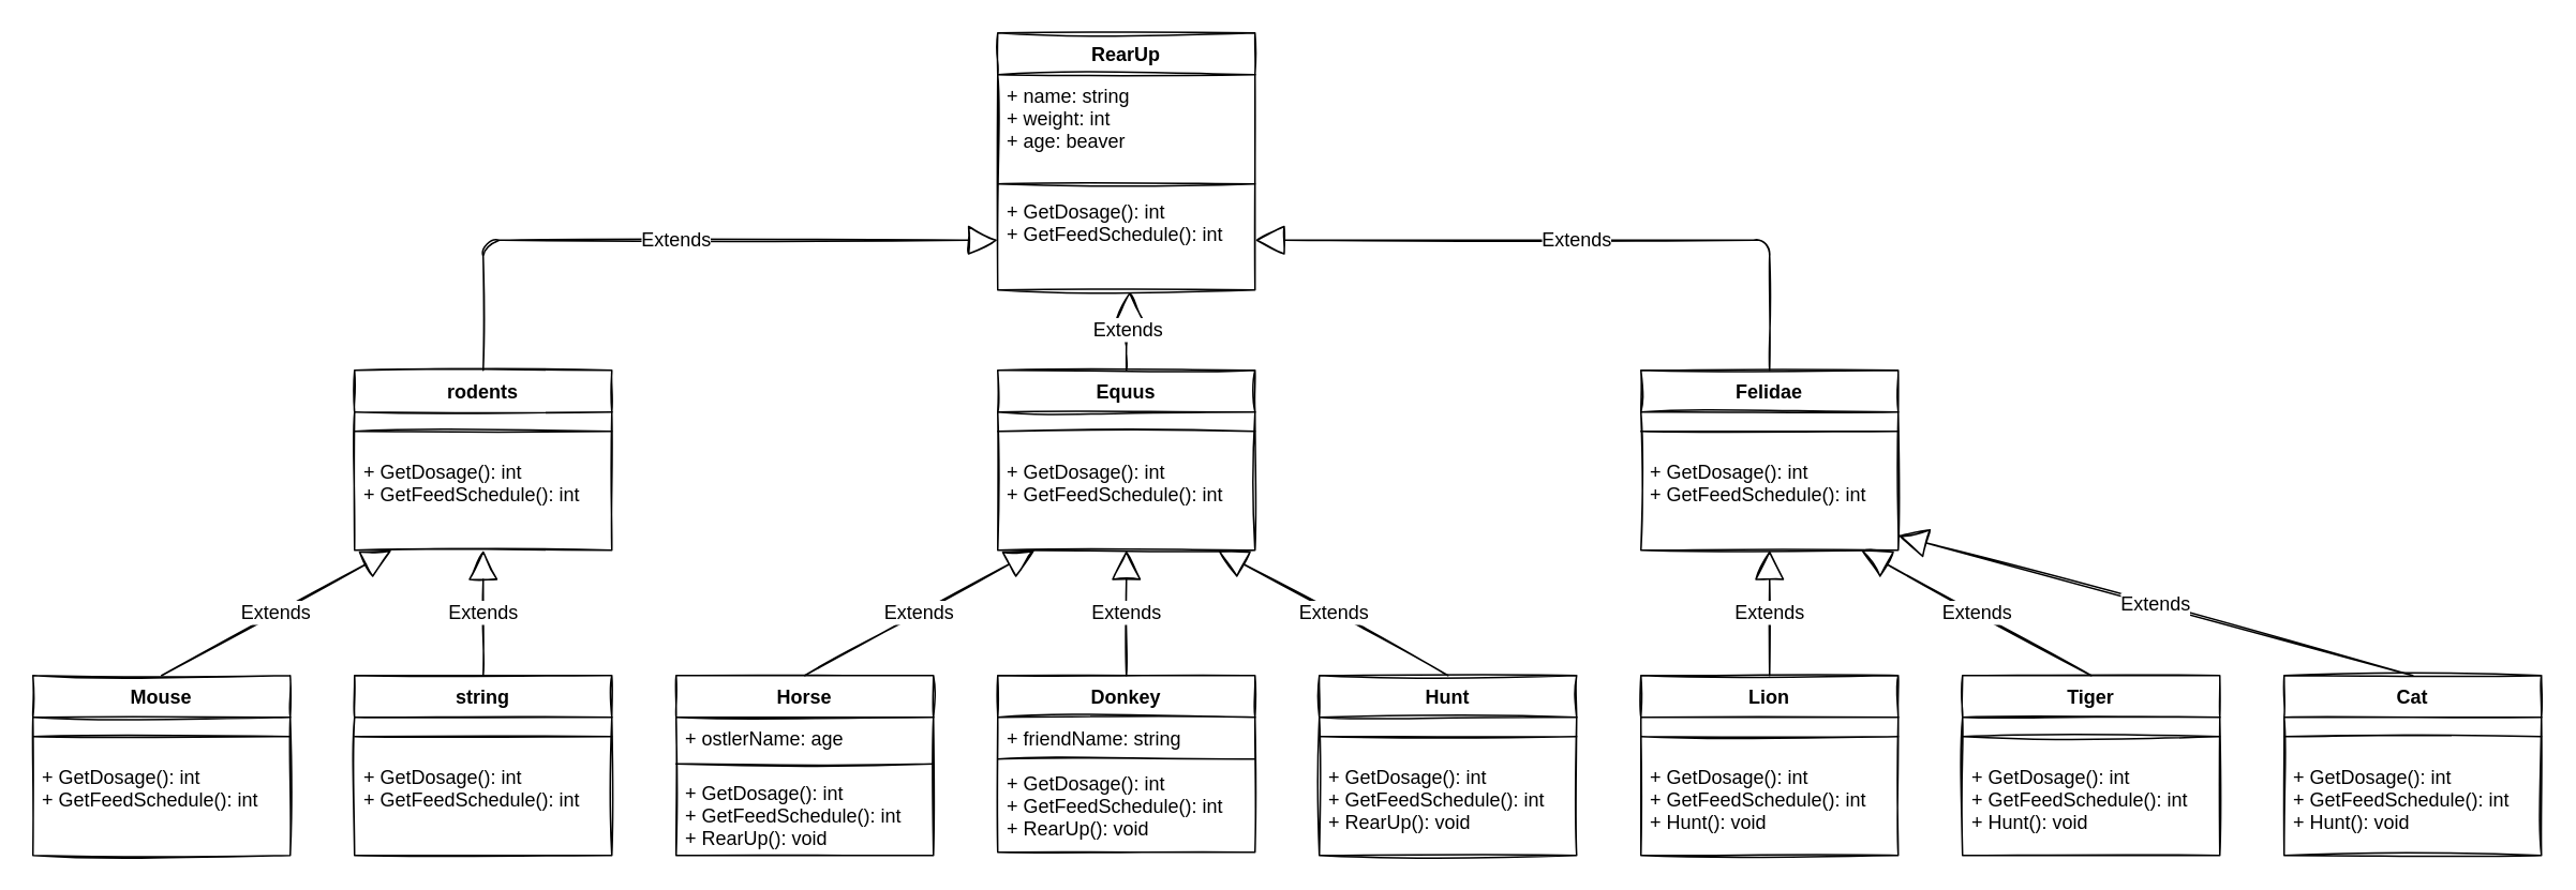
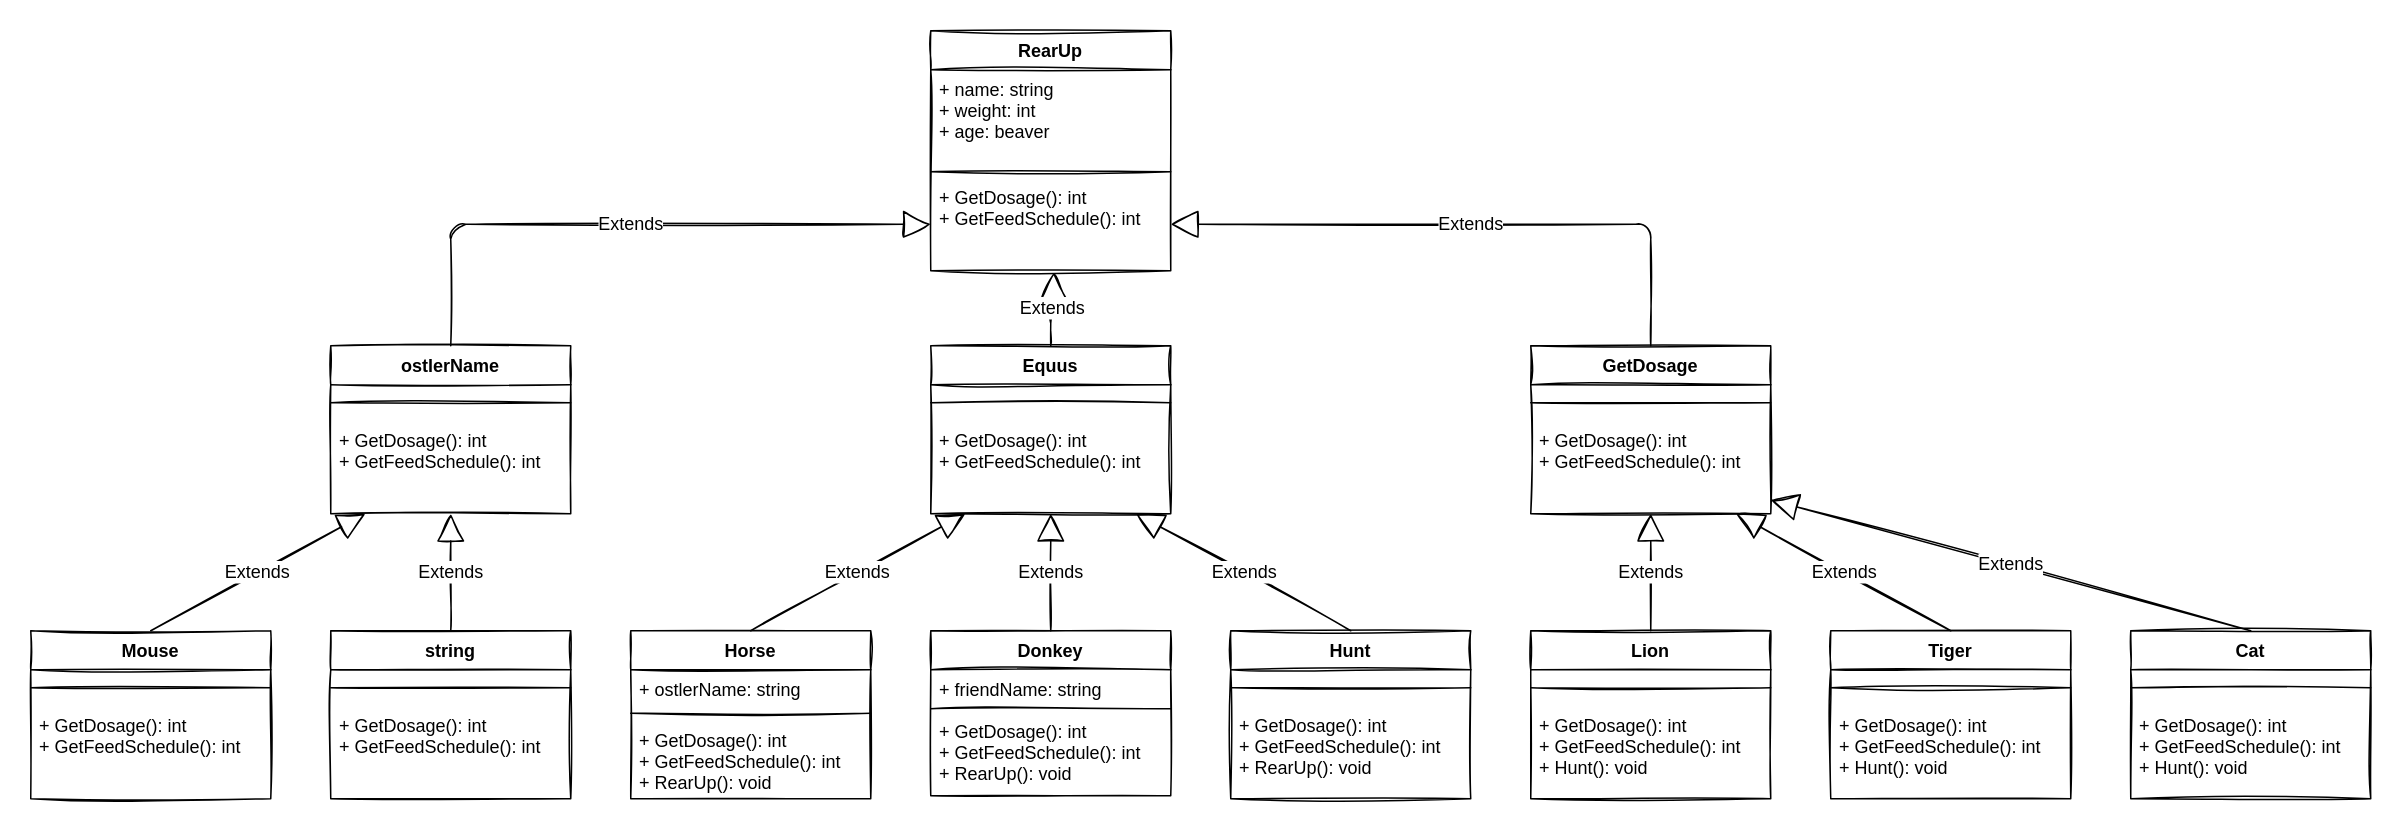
  <mxCell id="0" />
  <mxCell id="1" parent="0" />
  <mxCell id="2" value="RearUp&#10;        &#10;" style="swimlane;fontStyle=1;align=center;verticalAlign=top;childLayout=stackLayout;horizontal=1;startSize=26;horizontalStack=0;resizeParent=1;resizeParentMax=0;resizeLast=0;collapsible=1;marginBottom=0;sketch=1;fontSize=12;" vertex="1" parent="1"><mxGeometry x="620" y="20" width="160" height="160" as="geometry" /></mxCell>
  <mxCell id="3" value="+ name: string&#10;+ weight: int&#10;+ age: beaver&#10;&#10;" style="text;strokeColor=none;fillColor=none;align=left;verticalAlign=top;spacingLeft=4;spacingRight=4;overflow=hidden;rotatable=0;points=[[0,0.5],[1,0.5]];portConstraint=eastwest;sketch=1;fontSize=12;" vertex="1" parent="2"><mxGeometry y="26" width="160" height="64" as="geometry" /></mxCell>
  <mxCell id="4" value="" style="line;strokeWidth=1;fillColor=none;align=left;verticalAlign=middle;spacingTop=-1;spacingLeft=3;spacingRight=3;rotatable=0;labelPosition=right;points=[];portConstraint=eastwest;sketch=1;fontSize=12;" vertex="1" parent="2"><mxGeometry y="90" width="160" height="8" as="geometry" /></mxCell>
  <mxCell id="5" value="+ GetDosage(): int&#10;+ GetFeedSchedule(): int" style="text;strokeColor=none;fillColor=none;align=left;verticalAlign=top;spacingLeft=4;spacingRight=4;overflow=hidden;rotatable=0;points=[[0,0.5],[1,0.5]];portConstraint=eastwest;sketch=1;fontSize=12;" vertex="1" parent="2"><mxGeometry y="98" width="160" height="62" as="geometry" /></mxCell>
  <mxCell id="6" value="Equus" style="swimlane;fontStyle=1;align=center;verticalAlign=top;childLayout=stackLayout;horizontal=1;startSize=26;horizontalStack=0;resizeParent=1;resizeParentMax=0;resizeLast=0;collapsible=1;marginBottom=0;sketch=1;fontSize=12;" vertex="1" parent="1"><mxGeometry x="620" y="230" width="160" height="112" as="geometry" /></mxCell>
  <mxCell id="7" value="" style="line;strokeWidth=1;fillColor=none;align=left;verticalAlign=middle;spacingTop=-1;spacingLeft=3;spacingRight=3;rotatable=0;labelPosition=right;points=[];portConstraint=eastwest;sketch=1;fontSize=12;" vertex="1" parent="6"><mxGeometry y="26" width="160" height="24" as="geometry" /></mxCell>
  <mxCell id="8" value="+ GetDosage(): int&#10;+ GetFeedSchedule(): int" style="text;strokeColor=none;fillColor=none;align=left;verticalAlign=top;spacingLeft=4;spacingRight=4;overflow=hidden;rotatable=0;points=[[0,0.5],[1,0.5]];portConstraint=eastwest;sketch=1;fontSize=12;" vertex="1" parent="6"><mxGeometry y="50" width="160" height="62" as="geometry" /></mxCell>
- <mxCell id="9" value="Felidae" style="swimlane;fontStyle=1;align=center;verticalAlign=top;childLayout=stackLayout;horizontal=1;startSize=26;horizontalStack=0;resizeParent=1;resizeParentMax=0;resizeLast=0;collapsible=1;marginBottom=0;sketch=1;fontSize=12;" vertex="1" parent="1"><mxGeometry x="1020" y="230" width="160" height="112" as="geometry" /></mxCell>
+ <mxCell id="9" value="GetDosage" style="swimlane;fontStyle=1;align=center;verticalAlign=top;childLayout=stackLayout;horizontal=1;startSize=26;horizontalStack=0;resizeParent=1;resizeParentMax=0;resizeLast=0;collapsible=1;marginBottom=0;sketch=1;fontSize=12;" vertex="1" parent="1"><mxGeometry x="1020" y="230" width="160" height="112" as="geometry" /></mxCell>
  <mxCell id="10" value="" style="line;strokeWidth=1;fillColor=none;align=left;verticalAlign=middle;spacingTop=-1;spacingLeft=3;spacingRight=3;rotatable=0;labelPosition=right;points=[];portConstraint=eastwest;sketch=1;fontSize=12;" vertex="1" parent="9"><mxGeometry y="26" width="160" height="24" as="geometry" /></mxCell>
  <mxCell id="11" value="+ GetDosage(): int&#10;+ GetFeedSchedule(): int" style="text;strokeColor=none;fillColor=none;align=left;verticalAlign=top;spacingLeft=4;spacingRight=4;overflow=hidden;rotatable=0;points=[[0,0.5],[1,0.5]];portConstraint=eastwest;sketch=1;fontSize=12;" vertex="1" parent="9"><mxGeometry y="50" width="160" height="62" as="geometry" /></mxCell>
- <mxCell id="12" value="rodents" style="swimlane;fontStyle=1;align=center;verticalAlign=top;childLayout=stackLayout;horizontal=1;startSize=26;horizontalStack=0;resizeParent=1;resizeParentMax=0;resizeLast=0;collapsible=1;marginBottom=0;sketch=1;fontSize=12;" vertex="1" parent="1"><mxGeometry x="220" y="230" width="160" height="112" as="geometry" /></mxCell>
+ <mxCell id="12" value="ostlerName" style="swimlane;fontStyle=1;align=center;verticalAlign=top;childLayout=stackLayout;horizontal=1;startSize=26;horizontalStack=0;resizeParent=1;resizeParentMax=0;resizeLast=0;collapsible=1;marginBottom=0;sketch=1;fontSize=12;" vertex="1" parent="1"><mxGeometry x="220" y="230" width="160" height="112" as="geometry" /></mxCell>
  <mxCell id="13" value="" style="line;strokeWidth=1;fillColor=none;align=left;verticalAlign=middle;spacingTop=-1;spacingLeft=3;spacingRight=3;rotatable=0;labelPosition=right;points=[];portConstraint=eastwest;sketch=1;fontSize=12;" vertex="1" parent="12"><mxGeometry y="26" width="160" height="24" as="geometry" /></mxCell>
  <mxCell id="14" value="+ GetDosage(): int&#10;+ GetFeedSchedule(): int" style="text;strokeColor=none;fillColor=none;align=left;verticalAlign=top;spacingLeft=4;spacingRight=4;overflow=hidden;rotatable=0;points=[[0,0.5],[1,0.5]];portConstraint=eastwest;sketch=1;fontSize=12;" vertex="1" parent="12"><mxGeometry y="50" width="160" height="62" as="geometry" /></mxCell>
  <mxCell id="15" value="Hunt" style="swimlane;fontStyle=1;align=center;verticalAlign=top;childLayout=stackLayout;horizontal=1;startSize=26;horizontalStack=0;resizeParent=1;resizeParentMax=0;resizeLast=0;collapsible=1;marginBottom=0;sketch=1;fontSize=12;" vertex="1" parent="1"><mxGeometry x="820" y="420" width="160" height="112" as="geometry" /></mxCell>
  <mxCell id="16" value="" style="line;strokeWidth=1;fillColor=none;align=left;verticalAlign=middle;spacingTop=-1;spacingLeft=3;spacingRight=3;rotatable=0;labelPosition=right;points=[];portConstraint=eastwest;sketch=1;fontSize=12;" vertex="1" parent="15"><mxGeometry y="26" width="160" height="24" as="geometry" /></mxCell>
  <mxCell id="17" value="+ GetDosage(): int&#10;+ GetFeedSchedule(): int&#10;+ RearUp(): void" style="text;strokeColor=none;fillColor=none;align=left;verticalAlign=top;spacingLeft=4;spacingRight=4;overflow=hidden;rotatable=0;points=[[0,0.5],[1,0.5]];portConstraint=eastwest;sketch=1;fontSize=12;" vertex="1" parent="15"><mxGeometry y="50" width="160" height="62" as="geometry" /></mxCell>
  <mxCell id="18" value="Donkey" style="swimlane;fontStyle=1;align=center;verticalAlign=top;childLayout=stackLayout;horizontal=1;startSize=26;horizontalStack=0;resizeParent=1;resizeParentMax=0;resizeLast=0;collapsible=1;marginBottom=0;sketch=1;fontSize=12;" vertex="1" parent="1"><mxGeometry x="620" y="420" width="160" height="110" as="geometry" /></mxCell>
  <mxCell id="19" value="+ friendName: string" style="text;strokeColor=none;fillColor=none;align=left;verticalAlign=top;spacingLeft=4;spacingRight=4;overflow=hidden;rotatable=0;points=[[0,0.5],[1,0.5]];portConstraint=eastwest;sketch=1;fontSize=12;" vertex="1" parent="18"><mxGeometry y="26" width="160" height="24" as="geometry" /></mxCell>
  <mxCell id="20" value="" style="line;strokeWidth=1;fillColor=none;align=left;verticalAlign=middle;spacingTop=-1;spacingLeft=3;spacingRight=3;rotatable=0;labelPosition=right;points=[];portConstraint=eastwest;sketch=1;fontSize=12;" vertex="1" parent="18"><mxGeometry y="50" width="160" height="4" as="geometry" /></mxCell>
  <mxCell id="21" value="+ GetDosage(): int&#10;+ GetFeedSchedule(): int&#10;+ RearUp(): void" style="text;strokeColor=none;fillColor=none;align=left;verticalAlign=top;spacingLeft=4;spacingRight=4;overflow=hidden;rotatable=0;points=[[0,0.5],[1,0.5]];portConstraint=eastwest;sketch=1;fontSize=12;" vertex="1" parent="18"><mxGeometry y="54" width="160" height="56" as="geometry" /></mxCell>
  <mxCell id="22" value="Horse" style="swimlane;fontStyle=1;align=center;verticalAlign=top;childLayout=stackLayout;horizontal=1;startSize=26;horizontalStack=0;resizeParent=1;resizeParentMax=0;resizeLast=0;collapsible=1;marginBottom=0;sketch=1;fontSize=12;" vertex="1" parent="1"><mxGeometry x="420" y="420" width="160" height="112" as="geometry" /></mxCell>
- <mxCell id="23" value="+ ostlerName: age&#10;" style="text;strokeColor=none;fillColor=none;align=left;verticalAlign=top;spacingLeft=4;spacingRight=4;overflow=hidden;rotatable=0;points=[[0,0.5],[1,0.5]];portConstraint=eastwest;sketch=1;fontSize=12;" vertex="1" parent="22"><mxGeometry y="26" width="160" height="24" as="geometry" /></mxCell>
+ <mxCell id="23" value="+ ostlerName: string&#10;" style="text;strokeColor=none;fillColor=none;align=left;verticalAlign=top;spacingLeft=4;spacingRight=4;overflow=hidden;rotatable=0;points=[[0,0.5],[1,0.5]];portConstraint=eastwest;sketch=1;fontSize=12;" vertex="1" parent="22"><mxGeometry y="26" width="160" height="24" as="geometry" /></mxCell>
  <mxCell id="24" value="" style="line;strokeWidth=1;fillColor=none;align=left;verticalAlign=middle;spacingTop=-1;spacingLeft=3;spacingRight=3;rotatable=0;labelPosition=right;points=[];portConstraint=eastwest;sketch=1;fontSize=12;" vertex="1" parent="22"><mxGeometry y="50" width="160" height="10" as="geometry" /></mxCell>
  <mxCell id="25" value="+ GetDosage(): int&#10;+ GetFeedSchedule(): int&#10;+ RearUp(): void&#10;" style="text;strokeColor=none;fillColor=none;align=left;verticalAlign=top;spacingLeft=4;spacingRight=4;overflow=hidden;rotatable=0;points=[[0,0.5],[1,0.5]];portConstraint=eastwest;sketch=1;fontSize=12;" vertex="1" parent="22"><mxGeometry y="60" width="160" height="52" as="geometry" /></mxCell>
  <mxCell id="26" value="string" style="swimlane;fontStyle=1;align=center;verticalAlign=top;childLayout=stackLayout;horizontal=1;startSize=26;horizontalStack=0;resizeParent=1;resizeParentMax=0;resizeLast=0;collapsible=1;marginBottom=0;sketch=1;fontSize=12;" vertex="1" parent="1"><mxGeometry x="220" y="420" width="160" height="112" as="geometry" /></mxCell>
  <mxCell id="27" value="" style="line;strokeWidth=1;fillColor=none;align=left;verticalAlign=middle;spacingTop=-1;spacingLeft=3;spacingRight=3;rotatable=0;labelPosition=right;points=[];portConstraint=eastwest;sketch=1;fontSize=12;" vertex="1" parent="26"><mxGeometry y="26" width="160" height="24" as="geometry" /></mxCell>
  <mxCell id="28" value="+ GetDosage(): int&#10;+ GetFeedSchedule(): int" style="text;strokeColor=none;fillColor=none;align=left;verticalAlign=top;spacingLeft=4;spacingRight=4;overflow=hidden;rotatable=0;points=[[0,0.5],[1,0.5]];portConstraint=eastwest;sketch=1;fontSize=12;" vertex="1" parent="26"><mxGeometry y="50" width="160" height="62" as="geometry" /></mxCell>
  <mxCell id="29" value="Mouse" style="swimlane;fontStyle=1;align=center;verticalAlign=top;childLayout=stackLayout;horizontal=1;startSize=26;horizontalStack=0;resizeParent=1;resizeParentMax=0;resizeLast=0;collapsible=1;marginBottom=0;sketch=1;fontSize=12;" vertex="1" parent="1"><mxGeometry x="20" y="420" width="160" height="112" as="geometry" /></mxCell>
  <mxCell id="30" value="" style="line;strokeWidth=1;fillColor=none;align=left;verticalAlign=middle;spacingTop=-1;spacingLeft=3;spacingRight=3;rotatable=0;labelPosition=right;points=[];portConstraint=eastwest;sketch=1;fontSize=12;" vertex="1" parent="29"><mxGeometry y="26" width="160" height="24" as="geometry" /></mxCell>
  <mxCell id="31" value="+ GetDosage(): int&#10;+ GetFeedSchedule(): int" style="text;strokeColor=none;fillColor=none;align=left;verticalAlign=top;spacingLeft=4;spacingRight=4;overflow=hidden;rotatable=0;points=[[0,0.5],[1,0.5]];portConstraint=eastwest;sketch=1;fontSize=12;" vertex="1" parent="29"><mxGeometry y="50" width="160" height="62" as="geometry" /></mxCell>
  <mxCell id="32" value="Lion" style="swimlane;fontStyle=1;align=center;verticalAlign=top;childLayout=stackLayout;horizontal=1;startSize=26;horizontalStack=0;resizeParent=1;resizeParentMax=0;resizeLast=0;collapsible=1;marginBottom=0;sketch=1;fontSize=12;" vertex="1" parent="1"><mxGeometry x="1020" y="420" width="160" height="112" as="geometry" /></mxCell>
  <mxCell id="33" value="" style="line;strokeWidth=1;fillColor=none;align=left;verticalAlign=middle;spacingTop=-1;spacingLeft=3;spacingRight=3;rotatable=0;labelPosition=right;points=[];portConstraint=eastwest;sketch=1;fontSize=12;" vertex="1" parent="32"><mxGeometry y="26" width="160" height="24" as="geometry" /></mxCell>
  <mxCell id="34" value="+ GetDosage(): int&#10;+ GetFeedSchedule(): int&#10;+ Hunt(): void&#10;" style="text;strokeColor=none;fillColor=none;align=left;verticalAlign=top;spacingLeft=4;spacingRight=4;overflow=hidden;rotatable=0;points=[[0,0.5],[1,0.5]];portConstraint=eastwest;sketch=1;fontSize=12;" vertex="1" parent="32"><mxGeometry y="50" width="160" height="62" as="geometry" /></mxCell>
  <mxCell id="35" value="Tiger" style="swimlane;fontStyle=1;align=center;verticalAlign=top;childLayout=stackLayout;horizontal=1;startSize=26;horizontalStack=0;resizeParent=1;resizeParentMax=0;resizeLast=0;collapsible=1;marginBottom=0;sketch=1;fontSize=12;" vertex="1" parent="1"><mxGeometry x="1220" y="420" width="160" height="112" as="geometry" /></mxCell>
  <mxCell id="36" value="" style="line;strokeWidth=1;fillColor=none;align=left;verticalAlign=middle;spacingTop=-1;spacingLeft=3;spacingRight=3;rotatable=0;labelPosition=right;points=[];portConstraint=eastwest;sketch=1;fontSize=12;" vertex="1" parent="35"><mxGeometry y="26" width="160" height="24" as="geometry" /></mxCell>
  <mxCell id="37" value="+ GetDosage(): int&#10;+ GetFeedSchedule(): int&#10;+ Hunt(): void" style="text;strokeColor=none;fillColor=none;align=left;verticalAlign=top;spacingLeft=4;spacingRight=4;overflow=hidden;rotatable=0;points=[[0,0.5],[1,0.5]];portConstraint=eastwest;sketch=1;fontSize=12;" vertex="1" parent="35"><mxGeometry y="50" width="160" height="62" as="geometry" /></mxCell>
  <mxCell id="38" value="Cat" style="swimlane;fontStyle=1;align=center;verticalAlign=top;childLayout=stackLayout;horizontal=1;startSize=26;horizontalStack=0;resizeParent=1;resizeParentMax=0;resizeLast=0;collapsible=1;marginBottom=0;sketch=1;fontSize=12;" vertex="1" parent="1"><mxGeometry x="1420" y="420" width="160" height="112" as="geometry" /></mxCell>
  <mxCell id="39" value="" style="line;strokeWidth=1;fillColor=none;align=left;verticalAlign=middle;spacingTop=-1;spacingLeft=3;spacingRight=3;rotatable=0;labelPosition=right;points=[];portConstraint=eastwest;sketch=1;fontSize=12;" vertex="1" parent="38"><mxGeometry y="26" width="160" height="24" as="geometry" /></mxCell>
  <mxCell id="40" value="+ GetDosage(): int&#10;+ GetFeedSchedule(): int&#10;+ Hunt(): void" style="text;strokeColor=none;fillColor=none;align=left;verticalAlign=top;spacingLeft=4;spacingRight=4;overflow=hidden;rotatable=0;points=[[0,0.5],[1,0.5]];portConstraint=eastwest;sketch=1;fontSize=12;" vertex="1" parent="38"><mxGeometry y="50" width="160" height="62" as="geometry" /></mxCell>
  <mxCell id="41" value="Extends" style="endArrow=block;endSize=16;endFill=0;html=1;sketch=1;fontSize=12;exitX=0.5;exitY=0;exitDx=0;exitDy=0;" edge="1" parent="1" source="18" target="8"><mxGeometry width="160" relative="1" as="geometry"><mxPoint x="690" y="390" as="sourcePoint" /><mxPoint x="850" y="390" as="targetPoint" /></mxGeometry></mxCell>
  <mxCell id="42" value="Extends" style="endArrow=block;endSize=16;endFill=0;html=1;sketch=1;fontSize=12;exitX=0.5;exitY=0;exitDx=0;exitDy=0;" edge="1" parent="1" source="15" target="8"><mxGeometry width="160" relative="1" as="geometry"><mxPoint x="600" y="630" as="sourcePoint" /><mxPoint x="750" y="650" as="targetPoint" /></mxGeometry></mxCell>
  <mxCell id="43" value="Extends" style="endArrow=block;endSize=16;endFill=0;html=1;sketch=1;fontSize=12;exitX=0.5;exitY=0;exitDx=0;exitDy=0;" edge="1" parent="1" source="32" target="11"><mxGeometry width="160" relative="1" as="geometry"><mxPoint x="600" y="660" as="sourcePoint" /><mxPoint x="760" y="660" as="targetPoint" /></mxGeometry></mxCell>
  <mxCell id="44" value="Extends" style="endArrow=block;endSize=16;endFill=0;html=1;sketch=1;fontSize=12;exitX=0.5;exitY=0;exitDx=0;exitDy=0;" edge="1" parent="1" source="22" target="8"><mxGeometry width="160" relative="1" as="geometry"><mxPoint x="610" y="670" as="sourcePoint" /><mxPoint x="770" y="670" as="targetPoint" /></mxGeometry></mxCell>
  <mxCell id="45" value="Extends" style="endArrow=block;endSize=16;endFill=0;html=1;sketch=1;fontSize=12;exitX=0.5;exitY=0;exitDx=0;exitDy=0;" edge="1" parent="1" source="26" target="14"><mxGeometry width="160" relative="1" as="geometry"><mxPoint x="620" y="680" as="sourcePoint" /><mxPoint x="780" y="680" as="targetPoint" /></mxGeometry></mxCell>
  <mxCell id="46" value="Extends" style="endArrow=block;endSize=16;endFill=0;html=1;sketch=1;fontSize=12;exitX=0.5;exitY=0;exitDx=0;exitDy=0;" edge="1" parent="1" source="29" target="14"><mxGeometry width="160" relative="1" as="geometry"><mxPoint x="350" y="390" as="sourcePoint" /><mxPoint x="510" y="390" as="targetPoint" /></mxGeometry></mxCell>
  <mxCell id="47" value="Extends" style="endArrow=block;endSize=16;endFill=0;html=1;sketch=1;fontSize=12;edgeStyle=orthogonalEdgeStyle;exitX=0.5;exitY=0;exitDx=0;exitDy=0;" edge="1" parent="1" source="9" target="5"><mxGeometry width="160" relative="1" as="geometry"><mxPoint x="920" y="130" as="sourcePoint" /><mxPoint x="700" y="180" as="targetPoint" /></mxGeometry></mxCell>
  <mxCell id="48" value="Extends" style="endArrow=block;endSize=16;endFill=0;html=1;sketch=1;fontSize=12;edgeStyle=orthogonalEdgeStyle;exitX=0.5;exitY=0;exitDx=0;exitDy=0;entryX=0.513;entryY=1.016;entryDx=0;entryDy=0;entryPerimeter=0;" edge="1" parent="1" source="6" target="5"><mxGeometry width="160" relative="1" as="geometry"><mxPoint x="810" y="190" as="sourcePoint" /><mxPoint x="820" y="210" as="targetPoint" /></mxGeometry></mxCell>
  <mxCell id="49" value="Extends" style="endArrow=block;endSize=16;endFill=0;html=1;sketch=1;fontSize=12;exitX=0.5;exitY=0;exitDx=0;exitDy=0;edgeStyle=orthogonalEdgeStyle;" edge="1" parent="1" source="12" target="5"><mxGeometry width="160" relative="1" as="geometry"><mxPoint x="310" y="150" as="sourcePoint" /><mxPoint x="470" y="150" as="targetPoint" /></mxGeometry></mxCell>
  <mxCell id="50" value="Extends" style="endArrow=block;endSize=16;endFill=0;html=1;sketch=1;fontSize=12;exitX=0.5;exitY=0;exitDx=0;exitDy=0;" edge="1" parent="1" source="35" target="11"><mxGeometry width="160" relative="1" as="geometry"><mxPoint x="1110" y="430" as="sourcePoint" /><mxPoint x="1110" y="352" as="targetPoint" /></mxGeometry></mxCell>
  <mxCell id="51" value="Extends" style="endArrow=block;endSize=16;endFill=0;html=1;sketch=1;fontSize=12;exitX=0.5;exitY=0;exitDx=0;exitDy=0;" edge="1" parent="1" source="38" target="11"><mxGeometry width="160" relative="1" as="geometry"><mxPoint x="1310" y="430" as="sourcePoint" /><mxPoint x="1166.881" y="352" as="targetPoint" /></mxGeometry></mxCell>
